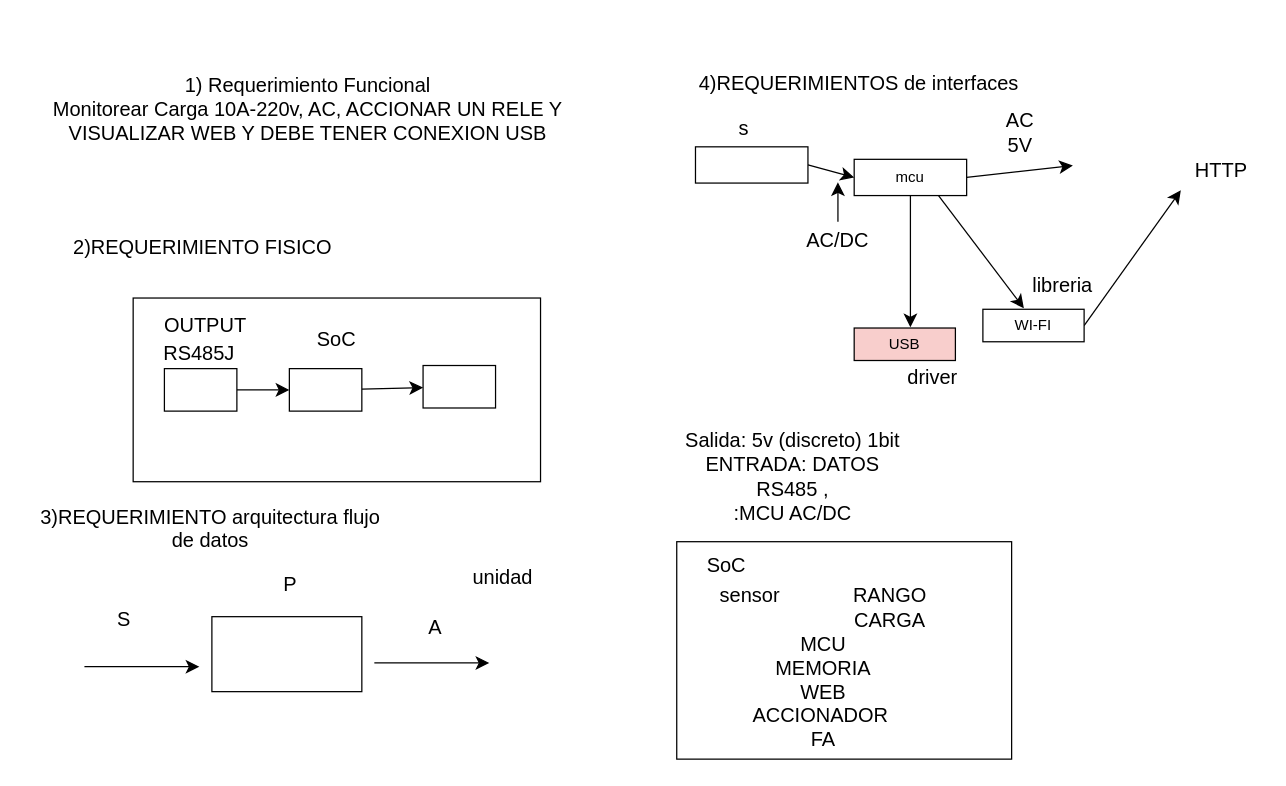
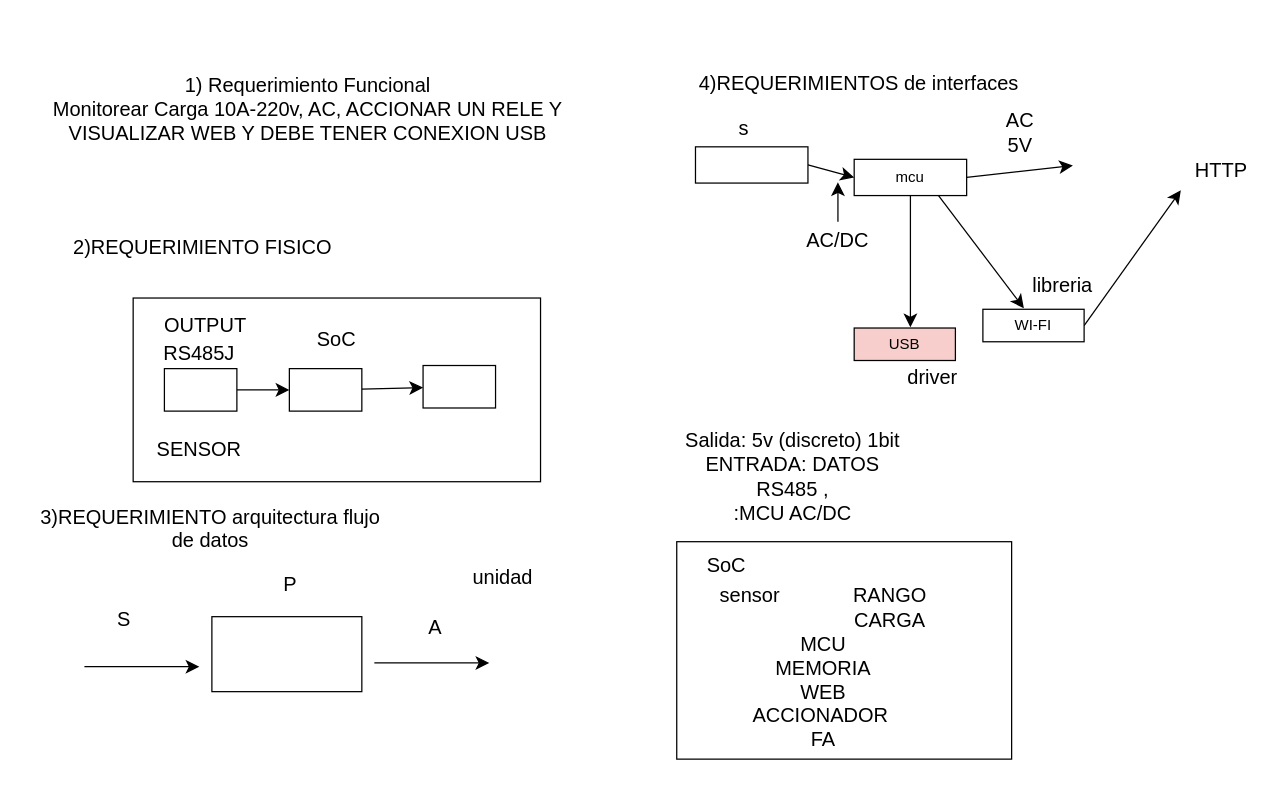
  <mxCell id="0" />
  <mxCell id="1" parent="0" />
  <mxCell id="2" value="" style="rounded=0;whiteSpace=wrap;html=1;" vertex="1" parent="1"><mxGeometry x="541" y="433" width="268" height="174" as="geometry" /></mxCell>
  <mxCell id="3" value="1) Requerimiento Funcional&lt;div&gt;Monitorear Carga 10A-220v, AC, ACCIONAR UN RELE Y VISUALIZAR WEB Y DEBE TENER CONEXION USB&lt;/div&gt;" style="text;html=1;align=center;verticalAlign=middle;whiteSpace=wrap;rounded=0;fontSize=16;" vertex="1" parent="1"><mxGeometry x="20" y="20" width="452" height="134" as="geometry" /></mxCell>
  <mxCell id="4" value="2)REQUERIMIENTO FISICO&amp;nbsp;&lt;div&gt;&lt;br&gt;&lt;/div&gt;" style="text;html=1;align=center;verticalAlign=middle;whiteSpace=wrap;rounded=0;fontSize=16;" vertex="1" parent="1"><mxGeometry x="26" y="180" width="276" height="53" as="geometry" /></mxCell>
  <mxCell id="5" value="" style="rounded=0;whiteSpace=wrap;html=1;" vertex="1" parent="1"><mxGeometry x="106" y="238" width="326" height="147" as="geometry" /></mxCell>
  <mxCell id="6" value="OUTPUT" style="text;html=1;align=center;verticalAlign=middle;whiteSpace=wrap;rounded=0;fontSize=16;" vertex="1" parent="1"><mxGeometry x="126" y="245" width="76" height="30" as="geometry" /></mxCell>
  <mxCell id="7" style="edgeStyle=none;curved=1;rounded=0;orthogonalLoop=1;jettySize=auto;html=1;fontSize=12;startSize=8;endSize=8;" edge="1" parent="1" source="8" target="10"><mxGeometry relative="1" as="geometry" /></mxCell>
  <mxCell id="8" value="" style="rounded=0;whiteSpace=wrap;html=1;" vertex="1" parent="1"><mxGeometry x="131" y="294.5" width="58" height="34" as="geometry" /></mxCell>
  <mxCell id="9" style="edgeStyle=none;curved=1;rounded=0;orthogonalLoop=1;jettySize=auto;html=1;fontSize=12;startSize=8;endSize=8;" edge="1" parent="1" source="10" target="11"><mxGeometry relative="1" as="geometry" /></mxCell>
  <mxCell id="10" value="" style="rounded=0;whiteSpace=wrap;html=1;" vertex="1" parent="1"><mxGeometry x="231" y="294.5" width="58" height="34" as="geometry" /></mxCell>
  <mxCell id="11" value="" style="rounded=0;whiteSpace=wrap;html=1;" vertex="1" parent="1"><mxGeometry x="338" y="292" width="58" height="34" as="geometry" /></mxCell>
+ <mxCell id="12" value="SENSOR" style="text;html=1;align=center;verticalAlign=middle;whiteSpace=wrap;rounded=0;fontSize=16;" vertex="1" parent="1"><mxGeometry x="129" y="344" width="60" height="30" as="geometry" /></mxCell>
  <mxCell id="13" value="RS485J" style="text;html=1;align=center;verticalAlign=middle;whiteSpace=wrap;rounded=0;fontSize=16;" vertex="1" parent="1"><mxGeometry x="129" y="267" width="60" height="30" as="geometry" /></mxCell>
  <mxCell id="14" value="SoC" style="text;html=1;align=center;verticalAlign=middle;whiteSpace=wrap;rounded=0;fontSize=16;" vertex="1" parent="1"><mxGeometry x="239" y="256" width="60" height="30" as="geometry" /></mxCell>
  <mxCell id="15" value="3)REQUERIMIENTO arquitectura flujo de datos&lt;div&gt;&lt;br&gt;&lt;/div&gt;" style="text;html=1;align=center;verticalAlign=middle;whiteSpace=wrap;rounded=0;fontSize=16;" vertex="1" parent="1"><mxGeometry x="30" y="405" width="276" height="53" as="geometry" /></mxCell>
  <mxCell id="16" value="" style="rounded=0;whiteSpace=wrap;html=1;" vertex="1" parent="1"><mxGeometry x="169" y="493" width="120" height="60" as="geometry" /></mxCell>
  <mxCell id="17" value="" style="endArrow=classic;html=1;rounded=0;fontSize=12;startSize=8;endSize=8;curved=1;" edge="1" parent="1"><mxGeometry width="50" height="50" relative="1" as="geometry"><mxPoint x="67" y="533" as="sourcePoint" /><mxPoint x="159" y="533" as="targetPoint" /></mxGeometry></mxCell>
  <mxCell id="18" value="" style="endArrow=classic;html=1;rounded=0;fontSize=12;startSize=8;endSize=8;curved=1;" edge="1" parent="1"><mxGeometry width="50" height="50" relative="1" as="geometry"><mxPoint x="299" y="530" as="sourcePoint" /><mxPoint x="391" y="530" as="targetPoint" /></mxGeometry></mxCell>
  <mxCell id="19" value="S" style="text;html=1;align=center;verticalAlign=middle;whiteSpace=wrap;rounded=0;fontSize=16;" vertex="1" parent="1"><mxGeometry x="69" y="480" width="60" height="30" as="geometry" /></mxCell>
  <mxCell id="20" value="P" style="text;html=1;align=center;verticalAlign=middle;whiteSpace=wrap;rounded=0;fontSize=16;" vertex="1" parent="1"><mxGeometry x="202" y="452" width="60" height="30" as="geometry" /></mxCell>
  <mxCell id="21" value="A" style="text;html=1;align=center;verticalAlign=middle;whiteSpace=wrap;rounded=0;fontSize=16;" vertex="1" parent="1"><mxGeometry x="318" y="486" width="60" height="30" as="geometry" /></mxCell>
  <mxCell id="22" value="unidad" style="text;html=1;align=center;verticalAlign=middle;whiteSpace=wrap;rounded=0;fontSize=16;" vertex="1" parent="1"><mxGeometry x="372" y="446" width="60" height="30" as="geometry" /></mxCell>
  <mxCell id="23" value="4)REQUERIMIENTOS de interfaces&lt;div&gt;&lt;br&gt;&lt;/div&gt;" style="text;html=1;align=center;verticalAlign=middle;whiteSpace=wrap;rounded=0;fontSize=16;" vertex="1" parent="1"><mxGeometry x="549" y="49" width="276" height="53" as="geometry" /></mxCell>
  <mxCell id="24" style="edgeStyle=none;curved=1;rounded=0;orthogonalLoop=1;jettySize=auto;html=1;exitX=1;exitY=0.5;exitDx=0;exitDy=0;entryX=0;entryY=0.5;entryDx=0;entryDy=0;fontSize=12;startSize=8;endSize=8;" edge="1" parent="1" source="25" target="30"><mxGeometry relative="1" as="geometry" /></mxCell>
  <mxCell id="25" value="" style="rounded=0;whiteSpace=wrap;html=1;" vertex="1" parent="1"><mxGeometry x="556" y="117" width="90" height="29" as="geometry" /></mxCell>
  <mxCell id="26" value="s" style="text;html=1;align=center;verticalAlign=middle;whiteSpace=wrap;rounded=0;fontSize=16;" vertex="1" parent="1"><mxGeometry x="565" y="87" width="60" height="30" as="geometry" /></mxCell>
  <mxCell id="27" style="edgeStyle=none;curved=1;rounded=0;orthogonalLoop=1;jettySize=auto;html=1;exitX=1;exitY=0.5;exitDx=0;exitDy=0;fontSize=12;startSize=8;endSize=8;" edge="1" parent="1" source="30"><mxGeometry relative="1" as="geometry"><mxPoint x="858" y="132" as="targetPoint" /></mxGeometry></mxCell>
  <mxCell id="28" style="edgeStyle=none;curved=1;rounded=0;orthogonalLoop=1;jettySize=auto;html=1;fontSize=12;startSize=8;endSize=8;" edge="1" parent="1" source="30"><mxGeometry relative="1" as="geometry"><mxPoint x="728" y="261.4" as="targetPoint" /></mxGeometry></mxCell>
  <mxCell id="29" style="edgeStyle=none;curved=1;rounded=0;orthogonalLoop=1;jettySize=auto;html=1;exitX=0.75;exitY=1;exitDx=0;exitDy=0;fontSize=12;startSize=8;endSize=8;" edge="1" parent="1" source="30"><mxGeometry relative="1" as="geometry"><mxPoint x="818.8" y="246.2" as="targetPoint" /></mxGeometry></mxCell>
  <mxCell id="30" value="mcu" style="rounded=0;whiteSpace=wrap;html=1;" vertex="1" parent="1"><mxGeometry x="683" y="127" width="90" height="29" as="geometry" /></mxCell>
  <mxCell id="31" style="edgeStyle=none;curved=1;rounded=0;orthogonalLoop=1;jettySize=auto;html=1;fontSize=12;startSize=8;endSize=8;" edge="1" parent="1" source="32"><mxGeometry relative="1" as="geometry"><mxPoint x="670" y="145.4" as="targetPoint" /></mxGeometry></mxCell>
  <mxCell id="32" value="AC/DC" style="text;html=1;align=center;verticalAlign=middle;whiteSpace=wrap;rounded=0;fontSize=16;" vertex="1" parent="1"><mxGeometry x="640" y="177" width="60" height="30" as="geometry" /></mxCell>
  <mxCell id="33" value="AC&lt;br&gt;5V" style="text;html=1;align=center;verticalAlign=middle;whiteSpace=wrap;rounded=0;fontSize=16;" vertex="1" parent="1"><mxGeometry x="786" y="91" width="60" height="30" as="geometry" /></mxCell>
  <mxCell id="34" value="USB" style="rounded=0;whiteSpace=wrap;html=1;fillColor=#f8cecc;" vertex="1" parent="1"><mxGeometry x="683" y="262" width="81" height="26" as="geometry" /></mxCell>
  <mxCell id="35" style="edgeStyle=none;curved=1;rounded=0;orthogonalLoop=1;jettySize=auto;html=1;exitX=1;exitY=0.5;exitDx=0;exitDy=0;fontSize=12;startSize=8;endSize=8;" edge="1" parent="1" source="36"><mxGeometry relative="1" as="geometry"><mxPoint x="944.4" y="151.8" as="targetPoint" /></mxGeometry></mxCell>
  <mxCell id="36" value="WI-FI" style="rounded=0;whiteSpace=wrap;html=1;" vertex="1" parent="1"><mxGeometry x="786" y="247" width="81" height="26" as="geometry" /></mxCell>
  <mxCell id="37" value="driver" style="text;html=1;align=center;verticalAlign=middle;whiteSpace=wrap;rounded=0;fontSize=16;" vertex="1" parent="1"><mxGeometry x="716" y="286" width="60" height="30" as="geometry" /></mxCell>
  <mxCell id="38" value="libreria" style="text;html=1;align=center;verticalAlign=middle;whiteSpace=wrap;rounded=0;fontSize=16;" vertex="1" parent="1"><mxGeometry x="820" y="213" width="60" height="30" as="geometry" /></mxCell>
  <mxCell id="39" value="Salida: 5v (discreto) 1bit&lt;br&gt;ENTRADA: DATOS RS485 ,&lt;br&gt;:MCU AC/DC" style="text;html=1;align=center;verticalAlign=middle;whiteSpace=wrap;rounded=0;fontSize=16;" vertex="1" parent="1"><mxGeometry x="541" y="326" width="186" height="109" as="geometry" /></mxCell>
  <mxCell id="40" value="HTTP" style="text;html=1;align=center;verticalAlign=middle;whiteSpace=wrap;rounded=0;fontSize=16;" vertex="1" parent="1"><mxGeometry x="947" y="121" width="60" height="30" as="geometry" /></mxCell>
  <mxCell id="41" value="sensor&lt;span style=&quot;white-space: pre;&quot;&gt;&#09;&lt;/span&gt;&lt;span style=&quot;white-space: pre;&quot;&gt;&#09;&lt;/span&gt;RANGO&lt;br&gt;&lt;span style=&quot;white-space: pre;&quot;&gt;&#09;&lt;/span&gt;&lt;span style=&quot;white-space: pre;&quot;&gt;&#09;&lt;span style=&quot;white-space: pre;&quot;&gt;&#09;&lt;/span&gt;&lt;/span&gt;CARGA&lt;div&gt;&lt;span style=&quot;background-color: initial;&quot;&gt;MCU&lt;/span&gt;&lt;div&gt;MEMORIA&lt;/div&gt;&lt;div&gt;WEB&lt;/div&gt;&lt;div&gt;ACCIONADOR&amp;nbsp;&lt;/div&gt;&lt;div&gt;FA&lt;/div&gt;&lt;/div&gt;" style="text;html=1;align=center;verticalAlign=middle;whiteSpace=wrap;rounded=0;fontSize=16;" vertex="1" parent="1"><mxGeometry x="559" y="493" width="199" height="81" as="geometry" /></mxCell>
  <mxCell id="42" value="SoC" style="text;html=1;align=center;verticalAlign=middle;whiteSpace=wrap;rounded=0;fontSize=16;" vertex="1" parent="1"><mxGeometry x="551" y="437" width="60" height="30" as="geometry" /></mxCell>
